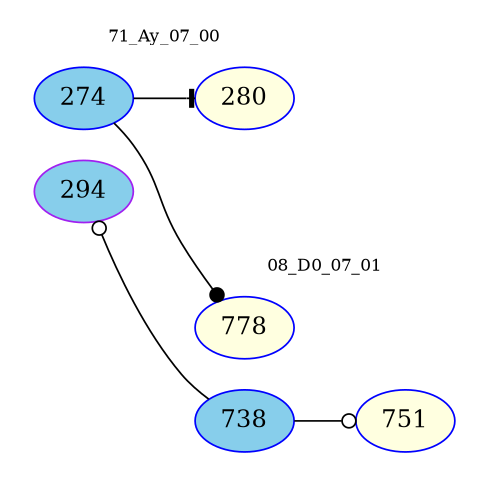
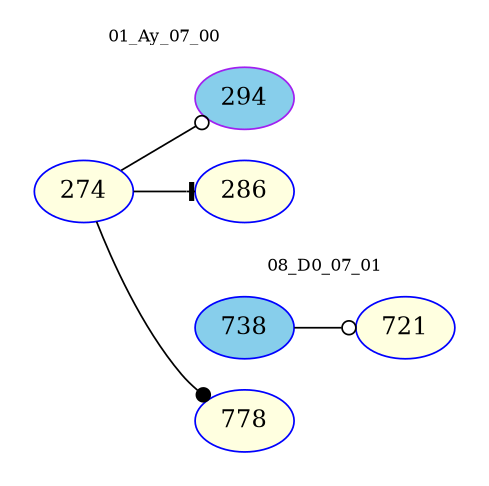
  digraph {
    fontname="DejaVu Serif"
    rankdir=LR
    node [color=blue fillcolor=lightyellow fontname="DejaVu Serif" style=filled]
    edge [arrowhead=odot color=black fontname="DejaVu Serif"]
-   n1 [fillcolor=skyblue label=274]
-   n2 [label=280]
+   n1 [label=274]
+   n2 [label=286]
    n3 [color=purple fillcolor=skyblue label=294]
    n4 [fillcolor=skyblue label=738]
-   n5 [label=751]
+   n5 [label=721]
    n6 [label=778]
    subgraph cluster_1 {
      color=white
      fontsize=10
-     label="71_Ay_07_00"
+     label="01_Ay_07_00"
      n1
      n2
      n3
    }
    subgraph cluster_2 {
      color=white
      fontsize=10
      label="08_D0_07_01"
      n4
      n5
      n6
    }
    n1 -> n2 [arrowhead=tee]
-   n4 -> n3
+   n1 -> n3
    n1 -> n6 [arrowhead=dot]
    n4 -> n5
  }
